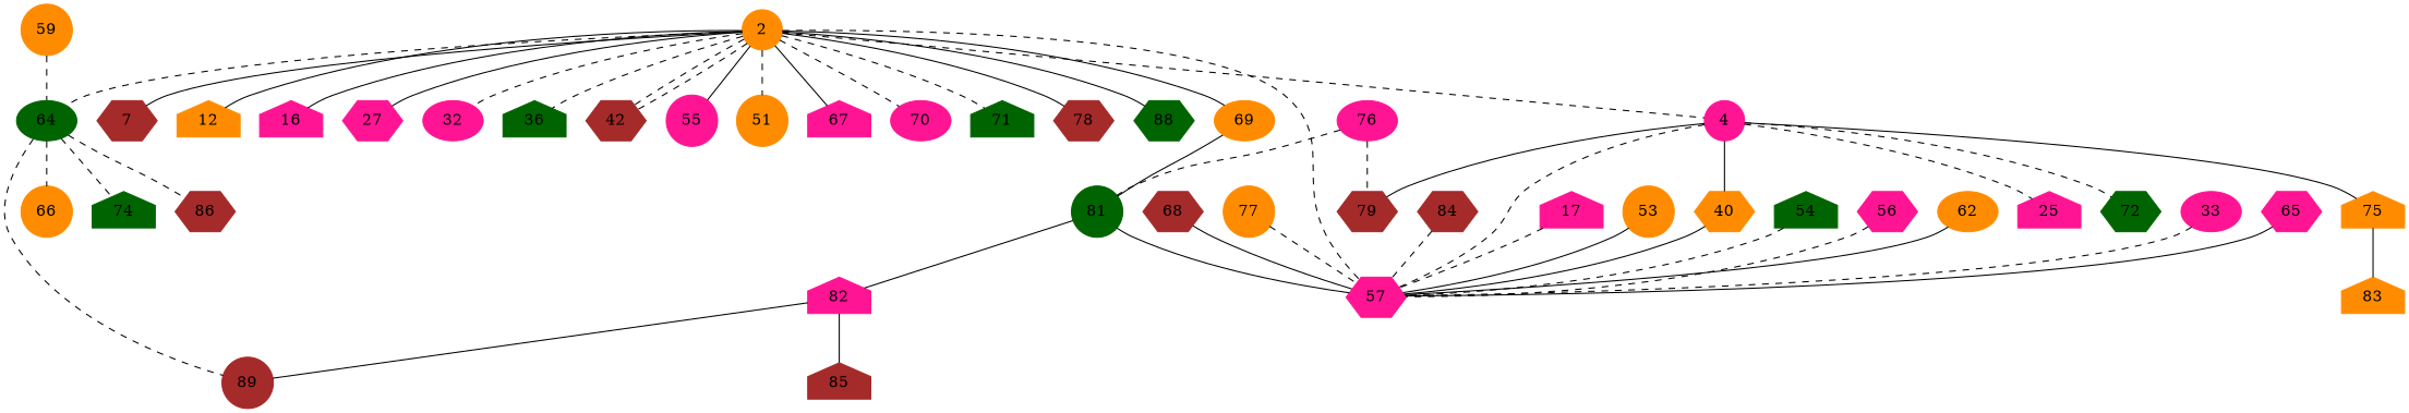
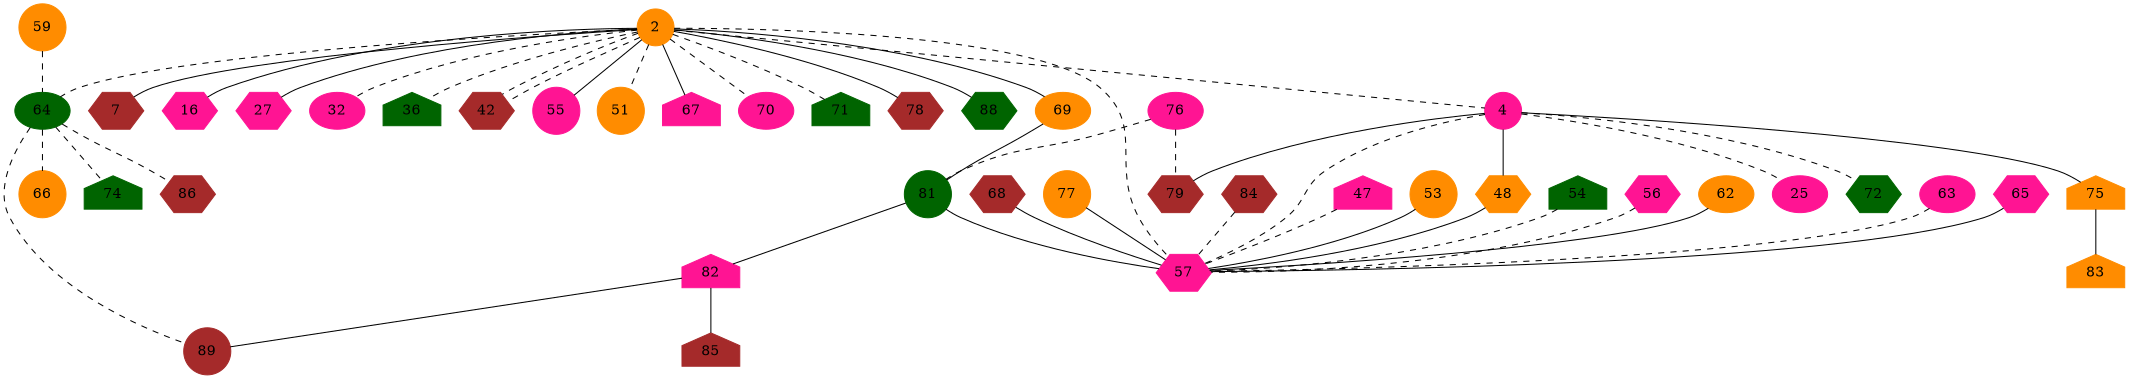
  graph {
    node [color=deeppink shape=hexagon style=filled]
    edge [style=dashed]
    2 [color=darkorange shape=circle]
    4 [shape=circle]
    7 [color=brown]
-   12 [color=darkorange shape=house]
-   16 [shape=house super="+9+15"]
+   16 [super="+9+15"]
    27
    32 [shape=ellipse super="+21"]
    36 [color=darkgreen shape=house]
    42 [color=brown]
    55 [shape=circle super="+14"]
    n11 [color=darkorange label=51 shape=circle]
    64 [color=darkgreen shape=ellipse super="+13+46+38+35"]
    67 [shape=house]
    70 [shape=ellipse]
    71 [color=darkgreen shape=house super="+49"]
    78 [color=brown super="+61"]
    n17 [label=57 super="+51+44+57+80"]
    88 [color=darkgreen]
    69 [color=darkorange shape=ellipse]
-   25 [shape=house]
-   40 [color=darkorange super="+10"]
+   25 [shape=ellipse]
+   40 [color=darkorange super="+10" label=48]
    72 [color=darkgreen super="+37"]
    75 [color=darkorange shape=house]
    79 [color=brown super="+73"]
    66 [color=darkorange shape=circle]
    74 [color=darkgreen shape=house super="+6+11"]
    86 [color=brown]
    89 [color=brown shape=circle super="+31"]
    82 [shape=house super="+1"]
    85 [color=brown shape=house]
    83 [color=darkorange shape=house]
-   47 [shape=house label=17]
+   47 [shape=house]
    53 [color=darkorange shape=circle]
    54 [color=darkgreen shape=house]
    56
    59 [color=darkorange shape=circle]
    62 [color=darkorange shape=ellipse]
-   63 [shape=ellipse label=33]
+   63 [shape=ellipse]
    65
    68 [color=brown]
    81 [color=darkgreen shape=circle super="+60+29+34+19+39+43"]
    76 [shape=ellipse]
    77 [color=darkorange shape=circle]
    84 [color=brown]
    2 -- 4
    2 -- 7 [style=solid]
-   2 -- 12 [style=solid]
    2 -- 16 [style=solid]
    2 -- 27 [style=solid]
    2 -- 32
    2 -- 36
    2 -- 42
    2 -- 42
    2 -- 55 [style=solid]
    2 -- n11
    2 -- 64 [weight=5]
    2 -- 67 [style=solid]
    2 -- 70
    2 -- 71
    2 -- 78 [style=solid]
    2 -- n17 [weight=7]
    2 -- 88 [style=solid]
    2 -- 69 [style=solid]
    4 -- n17
    4 -- 25
    4 -- 40 [style=solid weight=2]
    4 -- 72
    4 -- 75 [style=solid]
    4 -- 79 [style=solid]
    64 -- 66
    64 -- 74
    64 -- 86
    64 -- 89
    69 -- 81 [style=solid]
    40 -- n17 [style=solid]
    75 -- 83 [style=solid]
    82 -- 89 [style=solid]
    82 -- 85 [style=solid]
    47 -- n17
    53 -- n17 [style=solid]
    54 -- n17
    56 -- n17
    59 -- 64
    62 -- n17 [style=solid]
    63 -- n17
    65 -- n17 [style=solid]
    68 -- n17 [style=solid]
    81 -- n17 [style=solid]
    81 -- 82 [style=solid]
    76 -- 79
    76 -- 81
-   77 -- n17
+   77 -- n17 [style=solid]
    84 -- n17
  }
